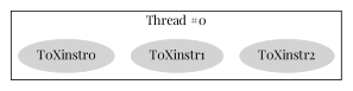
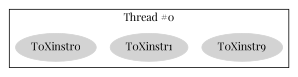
  digraph {
    fontname="Playfair Display"
    node [color=lightgray style=filled fontname="Playfair Display"]
-   T0Xinstr2
+   T0Xinstr2 [label=T0Xinstr9]
    T0Xinstr1
    T0Xinstr0
    subgraph cluster_1 {
      color=black
      label="Thread #0"
      T0Xinstr2
      T0Xinstr1
      T0Xinstr0
    }
  }
